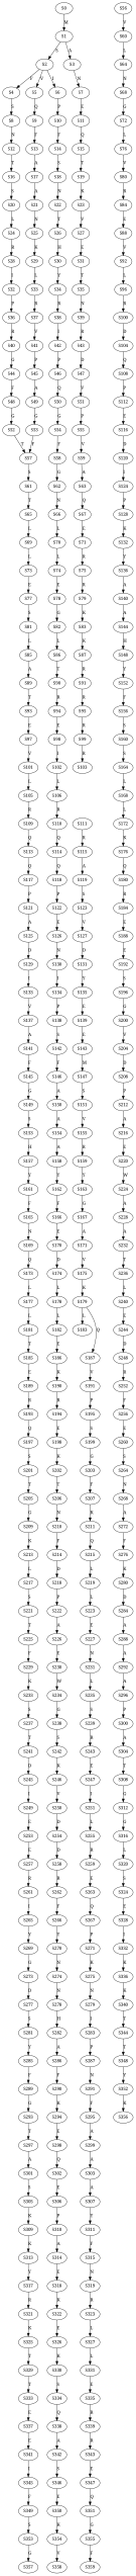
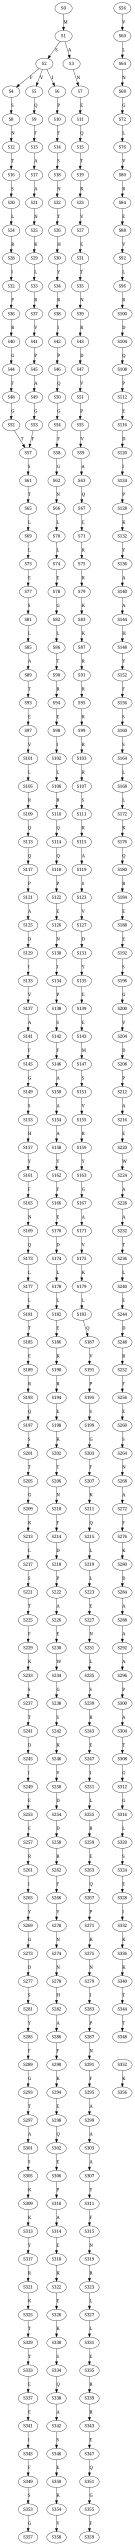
  strict digraph {
    fontname="Noto Serif"
    node [fontname="Noto Serif"]
    edge [fontname="Noto Serif"]
    S0
    S1
    S2
    S3
    S4
    S5
    S6
    S7
    S8
    S9
    S10
    S11
    S12
    S13
    S14
    S15
    S16
    S17
    S18
    S19
    S20
    S21
    S22
    S23
    S24
    S25
    S26
    S27
    S28
    S29
    S30
    S31
    S32
    S33
    S34
    S35
    S36
    S37
    S38
    S39
    S40
    S41
    S42
    S43
    S44
    S45
    S46
    S47
    S48
    S49
    S50
    S51
    S52
    S53
    S54
    S55
    S57
    S58
    S59
    S56
    S60
    S61
    S62
    S63
    S64
    S65
    S66
    S67
    S68
    S69
    S70
    S71
    S72
    S73
    S74
    S75
    S76
    S77
    S78
    S79
    S80
    S81
    S82
    S83
    S84
    S85
    S86
    S87
    S88
    S89
    S90
    S91
    S92
    S93
    S94
    S95
    S96
    S97
    S98
    S99
    S100
    S101
    S102
    S103
    S104
    S105
    S106
+   S107
    S108
    S109
    S110
    S111
    S112
    S113
    S114
    S115
    S116
    S117
    S118
    S119
    S120
    S121
    S122
    S123
    S124
    S125
    S126
    S127
    S128
    S129
    S130
    S131
    S132
    S133
    S134
    S135
    S136
    S137
    S138
    S139
    S140
    S141
    S142
    S143
    S144
    S145
    S146
    S147
    S148
    S149
    S150
    S151
    S152
    S153
    S154
    S155
    S156
    S157
    S158
    S159
    S160
    S161
    S162
    S163
    S164
    S165
    S166
    S167
    S168
    S169
    S170
    S171
    S172
    S173
    S174
    S175
    S176
    S177
    S178
    S179
    S180
    S181
    S182
    S183
    S184
    S185
    S186
    S187
    S188
    S189
    S190
    S191
    S192
    S193
    S194
    S195
    S196
    S197
    S198
    S199
    S200
    S201
    S202
    S203
    S204
    S205
    S206
    S207
    S208
    S209
    S210
    S211
    S212
    S213
    S214
    S215
    S216
    S217
    S218
    S219
    S220
    S221
    S222
    S223
    S224
    S225
    S226
    S227
    S228
    S229
    S230
    S231
    S232
    S233
    S234
    S235
    S236
    S237
    S238
    S239
    S240
    S241
    S242
    S243
    S244
    S245
    S246
    S247
    S248
    S249
    S250
    S251
    S252
    S253
    S254
    S255
    S256
    S257
    S258
    S259
    S260
    S261
    S262
    S263
    S264
    S265
    S266
    S267
    S268
    S269
    S270
    S271
    S272
    S273
    S274
    S275
    S276
    S277
    S278
    S279
    S280
    S281
    S282
    S283
    S284
    S285
    S286
    S287
    S288
    S289
    S290
    S291
    S292
    S293
    S294
    S295
    S296
    S297
    S298
    S299
    S300
    S301
    S302
    S303
    S304
    S305
    S306
    S307
    S308
    S309
    S310
    S311
    S312
    S313
    S314
    S315
    S316
    S317
    S318
    S319
    S320
    S321
    S322
    S323
    S324
    S325
    S326
    S327
    S328
    S329
    S330
    S331
    S332
    S333
    S334
    S335
    S336
    S337
    S338
    S339
    S340
    S341
    S342
    S343
    S344
    S345
    S346
    S347
    S348
    S349
    S350
    S351
    S352
    S353
    S354
    S355
    S356
    S357
    S358
    S359
    S0 -> S1 [label=M]
    S1 -> S2 [label=S]
    S1 -> S3 [label=A]
    S2 -> S4 [label=F]
    S2 -> S5 [label=V]
    S2 -> S6 [label=I]
    S3 -> S7 [label=N]
    S4 -> S8 [label=S]
    S5 -> S9 [label=Q]
    S6 -> S10 [label=P]
    S7 -> S11 [label=E]
    S8 -> S12 [label=N]
    S9 -> S13 [label=F]
    S10 -> S14 [label=F]
    S11 -> S15 [label=Q]
    S12 -> S16 [label=T]
    S13 -> S17 [label=A]
    S14 -> S18 [label=S]
    S15 -> S19 [label=T]
    S16 -> S20 [label=S]
    S17 -> S21 [label=A]
    S18 -> S22 [label=N]
    S19 -> S23 [label=K]
    S20 -> S24 [label=L]
    S21 -> S25 [label=N]
    S22 -> S26 [label=T]
    S23 -> S27 [label=V]
    S24 -> S28 [label=R]
    S25 -> S29 [label=K]
    S26 -> S30 [label=H]
    S27 -> S31 [label=E]
    S28 -> S32 [label=I]
    S29 -> S33 [label=L]
    S30 -> S34 [label=Y]
    S31 -> S35 [label=T]
    S32 -> S36 [label=P]
    S33 -> S37 [label=R]
    S34 -> S38 [label=R]
    S35 -> S39 [label=N]
    S36 -> S40 [label=R]
    S37 -> S41 [label=V]
    S38 -> S42 [label=I]
    S39 -> S43 [label=R]
    S40 -> S44 [label=G]
    S41 -> S45 [label=P]
    S42 -> S46 [label=P]
    S43 -> S47 [label=D]
    S44 -> S48 [label=F]
    S45 -> S49 [label=A]
    S46 -> S50 [label=Q]
    S47 -> S51 [label=V]
    S48 -> S52 [label=G]
    S49 -> S53 [label=G]
    S50 -> S54 [label=G]
    S51 -> S55 [label=P]
    S52 -> S57 [label=T]
    S53 -> S57 [label=F]
    S54 -> S58 [label=F]
    S55 -> S59 [label=V]
    S57 -> S61 [label=S]
    S58 -> S62 [label=G]
    S59 -> S63 [label=A]
    S56 -> S60 [label=V]
    S60 -> S64 [label=L]
    S61 -> S65 [label=T]
    S62 -> S66 [label=N]
    S63 -> S67 [label=Q]
    S64 -> S68 [label=N]
    S65 -> S69 [label=L]
    S66 -> S70 [label=L]
    S67 -> S71 [label=E]
    S68 -> S72 [label=G]
    S69 -> S73 [label=L]
    S70 -> S74 [label=L]
    S71 -> S75 [label=R]
    S72 -> S76 [label=L]
    S73 -> S77 [label=E]
    S74 -> S78 [label=E]
    S75 -> S79 [label=R]
    S76 -> S80 [label=V]
    S77 -> S81 [label=S]
    S78 -> S82 [label=G]
    S79 -> S83 [label=K]
    S80 -> S84 [label=R]
    S81 -> S85 [label=L]
    S82 -> S86 [label=L]
    S83 -> S87 [label=K]
    S84 -> S88 [label=E]
    S85 -> S89 [label=A]
    S86 -> S90 [label=T]
    S87 -> S91 [label=R]
    S88 -> S92 [label=V]
    S89 -> S93 [label=T]
    S90 -> S94 [label=R]
    S91 -> S95 [label=R]
    S92 -> S96 [label=L]
    S93 -> S97 [label=E]
    S94 -> S98 [label=E]
    S95 -> S99 [label=R]
    S96 -> S100 [label=R]
    S97 -> S101 [label=V]
    S98 -> S102 [label=I]
    S99 -> S103 [label=R]
    S100 -> S104 [label=D]
    S101 -> S105 [label=L]
    S102 -> S106 [label=L]
+   S103 -> S107 [label=R]
    S104 -> S108 [label=Q]
    S105 -> S109 [label=R]
    S106 -> S110 [label=R]
+   S107 -> S111 [label=S]
    S108 -> S112 [label=P]
    S109 -> S113 [label=Q]
    S110 -> S114 [label=Q]
    S111 -> S115 [label=R]
    S112 -> S116 [label=E]
    S113 -> S117 [label=Q]
    S114 -> S118 [label=Q]
    S115 -> S119 [label=A]
    S116 -> S120 [label=D]
    S117 -> S121 [label=P]
    S118 -> S122 [label=P]
    S119 -> S123 [label=S]
    S120 -> S124 [label=I]
    S121 -> S125 [label=A]
    S122 -> S126 [label=E]
    S123 -> S127 [label=V]
    S124 -> S128 [label=P]
    S125 -> S129 [label=D]
    S126 -> S130 [label=N]
    S127 -> S131 [label=D]
    S128 -> S132 [label=K]
    S129 -> S133 [label=I]
    S130 -> S134 [label=I]
    S131 -> S135 [label=Y]
    S132 -> S136 [label=Y]
    S133 -> S137 [label=V]
    S134 -> S138 [label=P]
    S135 -> S139 [label=E]
    S136 -> S140 [label=A]
    S137 -> S141 [label=A]
    S138 -> S142 [label=S]
    S139 -> S143 [label=E]
    S140 -> S144 [label=A]
    S141 -> S145 [label=F]
    S142 -> S146 [label=F]
    S143 -> S147 [label=M]
    S144 -> S148 [label=H]
    S145 -> S149 [label=G]
    S146 -> S150 [label=A]
    S147 -> S151 [label=S]
    S148 -> S152 [label=Y]
    S149 -> S153 [label=S]
    S150 -> S154 [label=A]
    S151 -> S155 [label=V]
    S152 -> S156 [label=F]
    S153 -> S157 [label=H]
    S154 -> S158 [label=A]
    S155 -> S159 [label=R]
    S156 -> S160 [label=S]
    S157 -> S161 [label=Y]
    S158 -> S162 [label=Y]
    S159 -> S163 [label=Y]
    S160 -> S164 [label=S]
    S161 -> S165 [label=F]
    S162 -> S166 [label=F]
    S163 -> S167 [label=G]
    S164 -> S168 [label=L]
    S165 -> S169 [label=N]
    S166 -> S170 [label=E]
    S167 -> S171 [label=A]
    S168 -> S172 [label=L]
    S169 -> S173 [label=Q]
    S170 -> S174 [label=D]
    S171 -> S175 [label=V]
    S172 -> S176 [label=K]
    S173 -> S177 [label=L]
    S174 -> S178 [label=L]
    S175 -> S179 [label=K]
    S176 -> S180 [label=Q]
    S177 -> S181 [label=L]
    S178 -> S182 [label=L]
    S179 -> S183 [label=L]
    S180 -> S184 [label=R]
    S181 -> S185 [label=T]
    S182 -> S186 [label=E]
-   S179 -> S187 [label=Q]
+   S183 -> S187 [label=Q]
    S184 -> S188 [label=E]
    S185 -> S189 [label=E]
    S186 -> S190 [label=K]
    S187 -> S191 [label=V]
    S188 -> S192 [label=E]
    S189 -> S193 [label=R]
    S190 -> S194 [label=R]
    S191 -> S195 [label=P]
    S192 -> S196 [label=S]
    S193 -> S197 [label=Q]
    S194 -> S198 [label=E]
    S195 -> S199 [label=S]
    S196 -> S200 [label=G]
    S197 -> S201 [label=S]
    S198 -> S202 [label=K]
    S199 -> S203 [label=G]
    S200 -> S204 [label=V]
    S201 -> S205 [label=T]
    S202 -> S206 [label=T]
    S203 -> S207 [label=F]
    S204 -> S208 [label=D]
    S205 -> S209 [label=G]
    S206 -> S210 [label=N]
    S207 -> S211 [label=K]
    S208 -> S212 [label=P]
    S209 -> S213 [label=K]
    S210 -> S214 [label=F]
    S211 -> S215 [label=Q]
    S212 -> S216 [label=A]
    S213 -> S217 [label=L]
    S214 -> S218 [label=D]
    S215 -> S219 [label=L]
    S216 -> S220 [label=E]
    S217 -> S221 [label=S]
    S218 -> S222 [label=P]
    S219 -> S223 [label=L]
    S220 -> S224 [label=W]
    S221 -> S225 [label=T]
    S222 -> S226 [label=A]
    S223 -> S227 [label=E]
    S224 -> S228 [label=A]
    S225 -> S229 [label=F]
    S226 -> S230 [label=E]
    S227 -> S231 [label=N]
    S228 -> S232 [label=A]
    S229 -> S233 [label=K]
    S230 -> S234 [label=W]
    S231 -> S235 [label=L]
    S232 -> S236 [label=T]
    S233 -> S237 [label=S]
    S234 -> S238 [label=G]
    S235 -> S239 [label=S]
    S236 -> S240 [label=L]
    S237 -> S241 [label=T]
    S238 -> S242 [label=S]
    S239 -> S243 [label=R]
    S240 -> S244 [label=E]
    S241 -> S245 [label=D]
    S242 -> S246 [label=K]
    S243 -> S247 [label=E]
    S244 -> S248 [label=D]
    S245 -> S249 [label=I]
    S246 -> S250 [label=V]
    S247 -> S251 [label=I]
    S248 -> S252 [label=R]
    S249 -> S253 [label=E]
    S250 -> S254 [label=D]
    S251 -> S255 [label=L]
    S252 -> S256 [label=F]
    S253 -> S257 [label=E]
    S254 -> S258 [label=D]
    S255 -> S259 [label=R]
    S256 -> S260 [label=E]
    S257 -> S261 [label=R]
    S258 -> S262 [label=R]
    S259 -> S263 [label=E]
    S260 -> S264 [label=S]
    S261 -> S265 [label=I]
    S262 -> S266 [label=F]
    S263 -> S267 [label=Q]
    S264 -> S268 [label=N]
    S265 -> S269 [label=Y]
    S266 -> S270 [label=Y]
    S267 -> S271 [label=P]
    S268 -> S272 [label=A]
    S269 -> S273 [label=G]
    S270 -> S274 [label=N]
    S271 -> S275 [label=K]
    S272 -> S276 [label=F]
    S273 -> S277 [label=D]
    S274 -> S278 [label=N]
    S275 -> S279 [label=N]
    S276 -> S280 [label=K]
    S277 -> S281 [label=S]
    S278 -> S282 [label=H]
    S279 -> S283 [label=I]
    S280 -> S284 [label=D]
    S281 -> S285 [label=Y]
    S282 -> S286 [label=A]
    S283 -> S287 [label=P]
    S284 -> S288 [label=A]
    S285 -> S289 [label=F]
    S286 -> S290 [label=F]
    S287 -> S291 [label=N]
    S288 -> S292 [label=A]
    S289 -> S293 [label=G]
    S290 -> S294 [label=K]
    S291 -> S295 [label=F]
    S292 -> S296 [label=A]
    S293 -> S297 [label=T]
    S294 -> S298 [label=E]
    S295 -> S299 [label=A]
    S296 -> S300 [label=P]
    S297 -> S301 [label=A]
    S298 -> S302 [label=Q]
    S299 -> S303 [label=A]
    S300 -> S304 [label=A]
    S301 -> S305 [label=S]
    S302 -> S306 [label=E]
    S303 -> S307 [label=A]
    S304 -> S308 [label=T]
    S305 -> S309 [label=K]
    S306 -> S310 [label=P]
    S307 -> S311 [label=Y]
    S308 -> S312 [label=G]
    S309 -> S313 [label=K]
    S310 -> S314 [label=A]
    S311 -> S315 [label=F]
    S312 -> S316 [label=G]
    S313 -> S317 [label=Y]
    S314 -> S318 [label=E]
    S315 -> S319 [label=N]
    S316 -> S320 [label=L]
    S317 -> S321 [label=R]
    S318 -> S322 [label=K]
    S319 -> S323 [label=R]
    S320 -> S324 [label=S]
    S321 -> S325 [label=K]
    S322 -> S326 [label=E]
    S323 -> S327 [label=L]
    S324 -> S328 [label=E]
    S325 -> S329 [label=T]
    S326 -> S330 [label=K]
    S327 -> S331 [label=L]
    S328 -> S332 [label=I]
    S329 -> S333 [label=T]
    S330 -> S334 [label=S]
    S331 -> S335 [label=E]
    S332 -> S336 [label=K]
    S333 -> S337 [label=E]
    S334 -> S338 [label=Q]
    S335 -> S339 [label=R]
    S336 -> S340 [label=K]
    S337 -> S341 [label=E]
    S338 -> S342 [label=A]
    S339 -> S343 [label=R]
    S340 -> S344 [label=T]
    S341 -> S345 [label=I]
    S342 -> S346 [label=S]
    S343 -> S347 [label=E]
    S344 -> S348 [label=T]
    S345 -> S349 [label=F]
    S346 -> S350 [label=E]
    S347 -> S351 [label=Q]
-   S348 -> S352 [label=Y]
    S349 -> S353 [label=S]
    S350 -> S354 [label=K]
    S351 -> S355 [label=G]
    S352 -> S356 [label=K]
    S353 -> S357 [label=G]
    S354 -> S358 [label=V]
    S355 -> S359 [label=F]
  }
